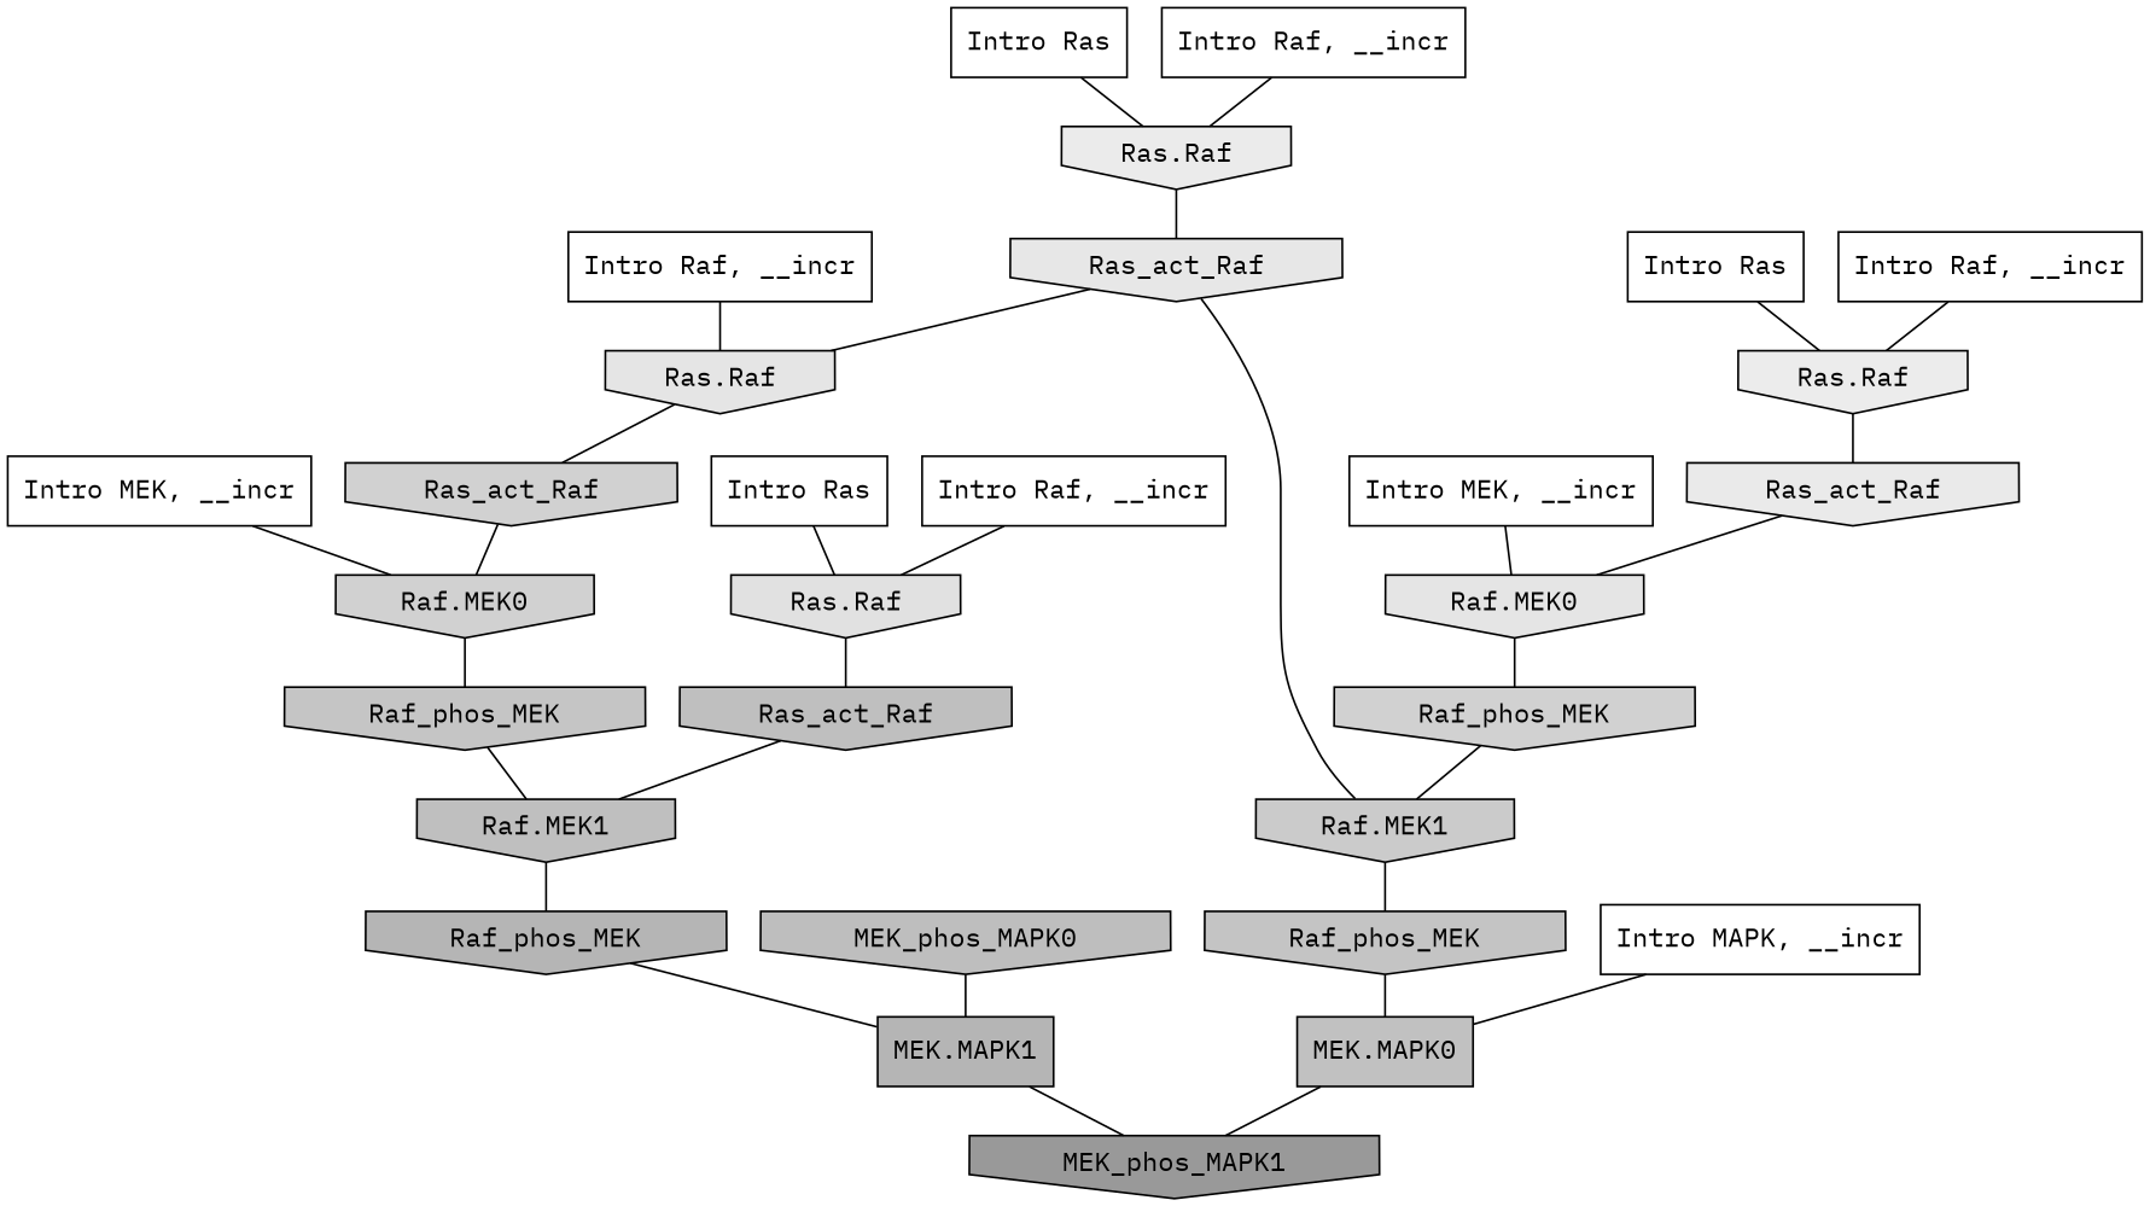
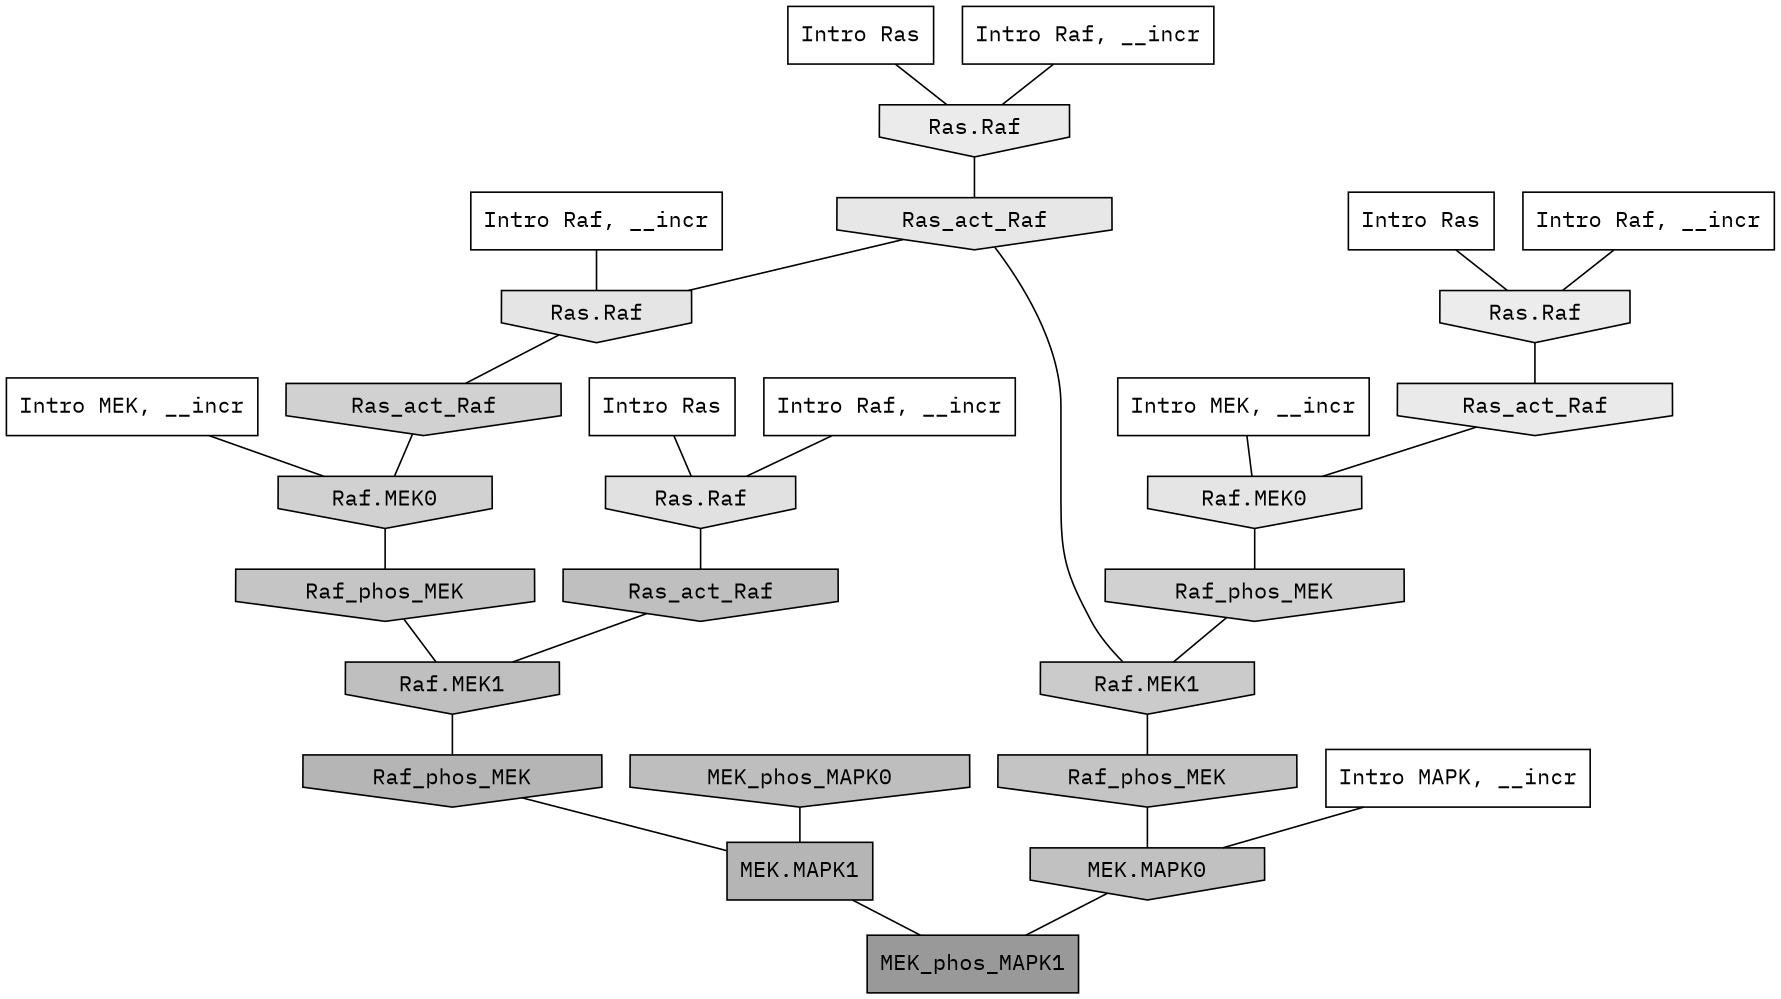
  digraph {
    fontname="IBM Plex Mono"
    rankdir=TB
    ranksep=0.30
    node [fillcolor="0.000 0.000 1.000" fontname="IBM Plex Mono" shape=invhouse style=filled]
    edge [color="0.000 0.000 0.000" dir=none fontname="IBM Plex Mono"]
    n1 [label="Intro Ras" shape=rectangle]
    n2 [fillcolor="0.000 0.000 0.918" label="Ras.Raf"]
    n3 [fillcolor="0.000 0.000 0.903" label=Ras_act_Raf]
    n4 [label="Intro Ras" shape=rectangle]
    n5 [fillcolor="0.000 0.000 0.881" label="Ras.Raf"]
    n6 [fillcolor="0.000 0.000 0.749" label=Ras_act_Raf]
    n7 [label="Intro Ras" shape=rectangle]
    n8 [fillcolor="0.000 0.000 0.925" label="Ras.Raf"]
    n9 [fillcolor="0.000 0.000 0.916" label=Ras_act_Raf]
    n10 [label="Intro Raf, __incr" shape=rectangle]
    n11 [label="Intro Raf, __incr" shape=rectangle]
    n12 [label="Intro Raf, __incr" shape=rectangle]
    n13 [fillcolor="0.000 0.000 0.897" label="Ras.Raf"]
    n14 [fillcolor="0.000 0.000 0.820" label=Ras_act_Raf]
    n15 [label="Intro Raf, __incr" shape=rectangle]
    n16 [label="Intro MEK, __incr" shape=rectangle]
    n17 [fillcolor="0.000 0.000 0.898" label="Raf.MEK0"]
    n18 [fillcolor="0.000 0.000 0.818" label=Raf_phos_MEK]
    n19 [label="Intro MEK, __incr" shape=rectangle]
    n20 [fillcolor="0.000 0.000 0.820" label="Raf.MEK0"]
    n21 [fillcolor="0.000 0.000 0.770" label=Raf_phos_MEK]
    n22 [label="Intro MAPK, __incr" shape=rectangle]
-   n23 [fillcolor="0.000 0.000 0.754" label="MEK.MAPK0" shape=box]
-   n24 [fillcolor="0.000 0.000 0.600" label=MEK_phos_MAPK1]
+   n23 [fillcolor="0.000 0.000 0.754" label="MEK.MAPK0"]
+   n24 [fillcolor="0.000 0.000 0.600" label=MEK_phos_MAPK1 shape=box]
    n25 [fillcolor="0.000 0.000 0.795" label="Raf.MEK1"]
    n26 [fillcolor="0.000 0.000 0.767" label=Raf_phos_MEK]
    n27 [fillcolor="0.000 0.000 0.749" label="Raf.MEK1"]
    n28 [fillcolor="0.000 0.000 0.708" label=Raf_phos_MEK]
    n29 [fillcolor="0.000 0.000 0.746" label=MEK_phos_MAPK0]
    n30 [fillcolor="0.000 0.000 0.708" label="MEK.MAPK1" shape=box]
    n1 -> n2
    n2 -> n3
    n3 -> n13
    n3 -> n25
    n4 -> n5
    n5 -> n6
    n6 -> n27
    n7 -> n8
    n8 -> n9
    n9 -> n17
    n10 -> n5
    n11 -> n8
    n12 -> n13
    n13 -> n14
    n14 -> n20
    n15 -> n2
    n16 -> n17
    n17 -> n18
    n18 -> n25
    n19 -> n20
    n20 -> n21
    n21 -> n27
    n22 -> n23
    n23 -> n24
    n25 -> n26
    n26 -> n23
    n27 -> n28
    n28 -> n30
    n29 -> n30
    n30 -> n24
  }
